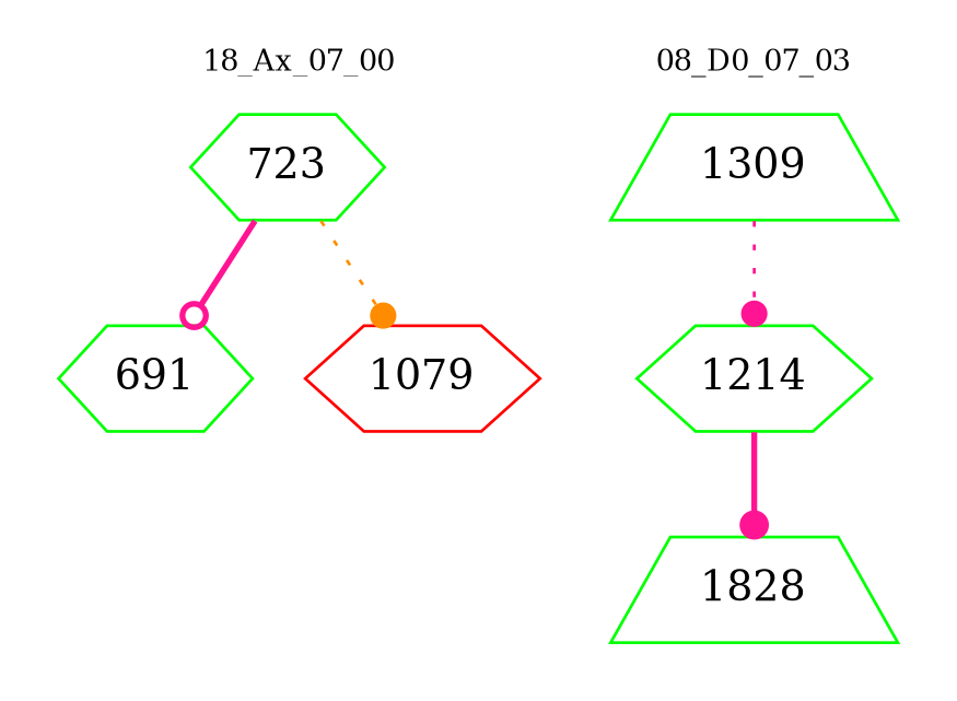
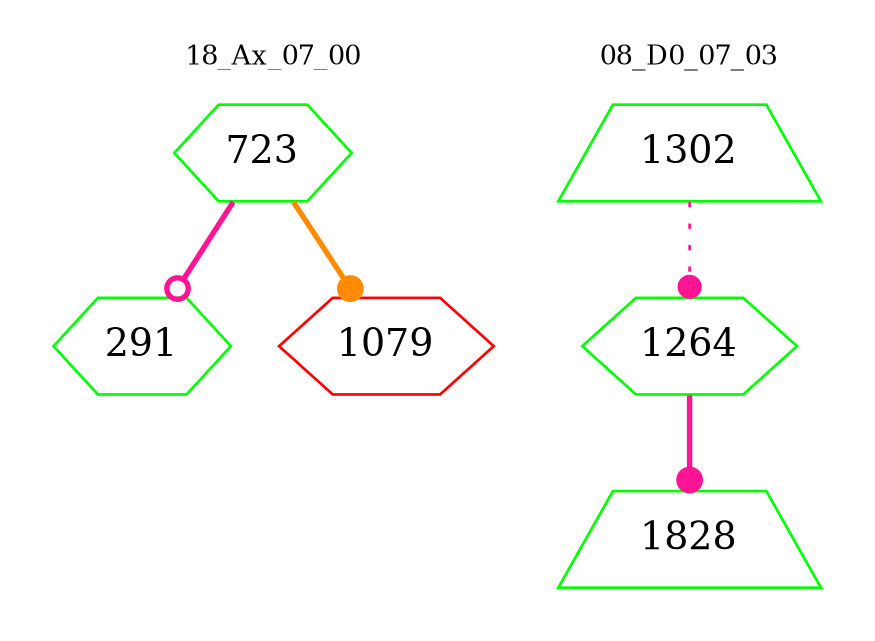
  digraph {
    node [color=green shape=hexagon]
    edge [arrowhead=dot color=deeppink style=bold]
    n1 [label=723]
-   n2 [label=691]
+   n2 [label=291]
    n3 [color=red label=1079]
-   n4 [label=1214]
-   n5 [label=1309 shape=trapezium]
+   n4 [label=1264]
+   n5 [label=1302 shape=trapezium]
    n6 [label=1828 shape=trapezium]
    subgraph cluster_1 {
      color=white
      fontsize=10
      label="18_Ax_07_00"
      n1
      n2
      n3
    }
    subgraph cluster_2 {
      color=white
      fontsize=10
      label="08_D0_07_03"
      n4
      n5
      n6
    }
    n1 -> n2 [arrowhead=odot]
-   n1 -> n3 [color=darkorange style=dotted]
+   n1 -> n3 [color=darkorange]
    n4 -> n6
    n5 -> n4 [style=dotted]
  }
